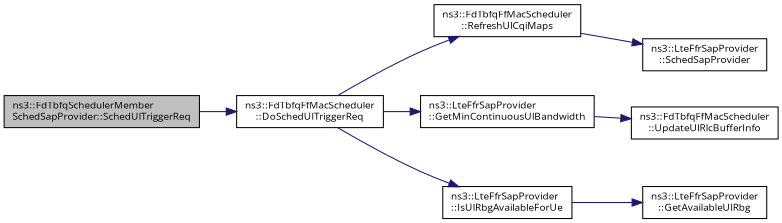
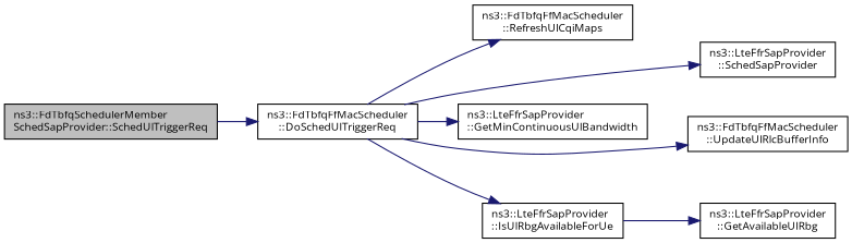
  digraph {
    fontname="Open Sans"
    rankdir=LR
    node [color=black fillcolor=white fontname="Open Sans" fontsize=10 shape=record style=filled]
    edge [color=midnightblue fontname="Open Sans" fontsize=10 labelfontname=Helvetica labelfontsize=10 style=solid]
    n1 [fillcolor=grey75 fontcolor=black height=0.2 label="ns3::FdTbfqSchedulerMember\lSchedSapProvider::SchedUlTriggerReq" width=0.4]
    n2 [height=0.2 label="ns3::FdTbfqFfMacScheduler\l::DoSchedUlTriggerReq" width=0.4]
    n3 [height=0.2 label="ns3::FdTbfqFfMacScheduler\l::RefreshUlCqiMaps" width=0.4]
    n4 [height=0.2 label="ns3::LteFfrSapProvider\l::SchedSapProvider" width=0.4]
    n5 [height=0.2 label="ns3::LteFfrSapProvider\l::GetMinContinuousUlBandwidth" width=0.4]
    n6 [height=0.2 label="ns3::LteFfrSapProvider\l::IsUlRbgAvailableForUe" width=0.4]
    n7 [height=0.2 label="ns3::FdTbfqFfMacScheduler\l::UpdateUlRlcBufferInfo" width=0.4]
    n8 [height=0.2 label="ns3::LteFfrSapProvider\l::GetAvailableUlRbg" width=0.4]
    n1 -> n2
    n2 -> n3
-   n3 -> n4
+   n2 -> n4
    n2 -> n5
    n2 -> n6
-   n5 -> n7
+   n2 -> n7
    n6 -> n8
  }
